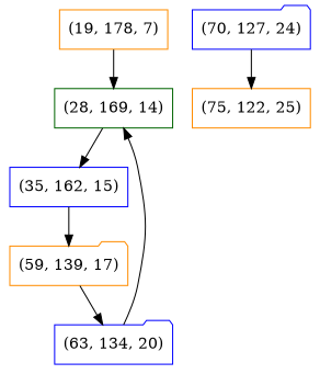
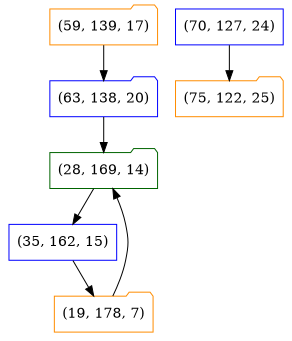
  digraph {
    node [color=darkorange shape=folder]
-   "(28, 169, 14)" [color=darkgreen shape=box]
-   "(19, 178, 7)" [shape=box]
+   "(28, 169, 14)" [color=darkgreen]
+   "(19, 178, 7)"
    "(35, 162, 15)" [color=blue shape=box]
    n4 [label="(59, 139, 17)"]
-   "(63, 134, 20)" [color=blue]
-   "(70, 127, 24)" [color=blue]
-   "(75, 122, 25)" [shape=box]
+   "(63, 134, 20)" [color=blue label="(63, 138, 20)"]
+   "(70, 127, 24)" [color=blue shape=box]
+   "(75, 122, 25)"
    "(28, 169, 14)" -> "(35, 162, 15)"
    "(19, 178, 7)" -> "(28, 169, 14)"
-   "(35, 162, 15)" -> n4
+   "(35, 162, 15)" -> "(19, 178, 7)"
    n4 -> "(63, 134, 20)"
    "(63, 134, 20)" -> "(28, 169, 14)"
    "(70, 127, 24)" -> "(75, 122, 25)"
  }
